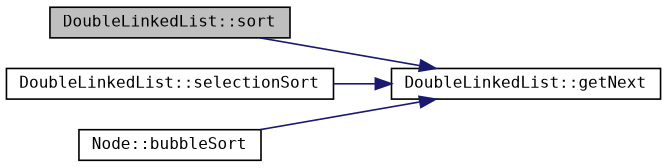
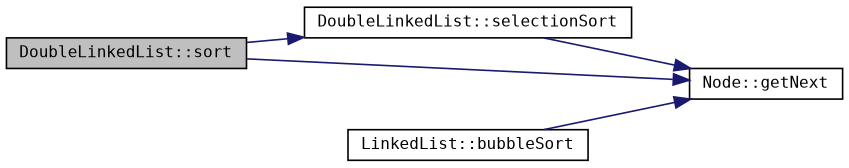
  digraph {
    fontname="DejaVu Sans Mono"
    rankdir=LR
    node [color=black fillcolor=white fontname="DejaVu Sans Mono" fontsize=10 shape=record style=filled]
    edge [color=midnightblue fontname="DejaVu Sans Mono" fontsize=10 labelfontname=Helvetica labelfontsize=10 style=solid]
    n1 [fillcolor=grey75 fontcolor=black height=0.2 label="DoubleLinkedList::sort" width=0.4]
    n2 [height=0.2 label="DoubleLinkedList::selectionSort" width=0.4]
-   n3 [height=0.2 label="DoubleLinkedList::getNext" width=0.4]
-   n4 [height=0.2 label="Node::bubbleSort" width=0.4]
+   n3 [height=0.2 label="Node::getNext" width=0.4]
+   n4 [height=0.2 label="LinkedList::bubbleSort" width=0.4]
+   n1 -> n2
    n1 -> n3
    n2 -> n3
    n4 -> n3
  }
